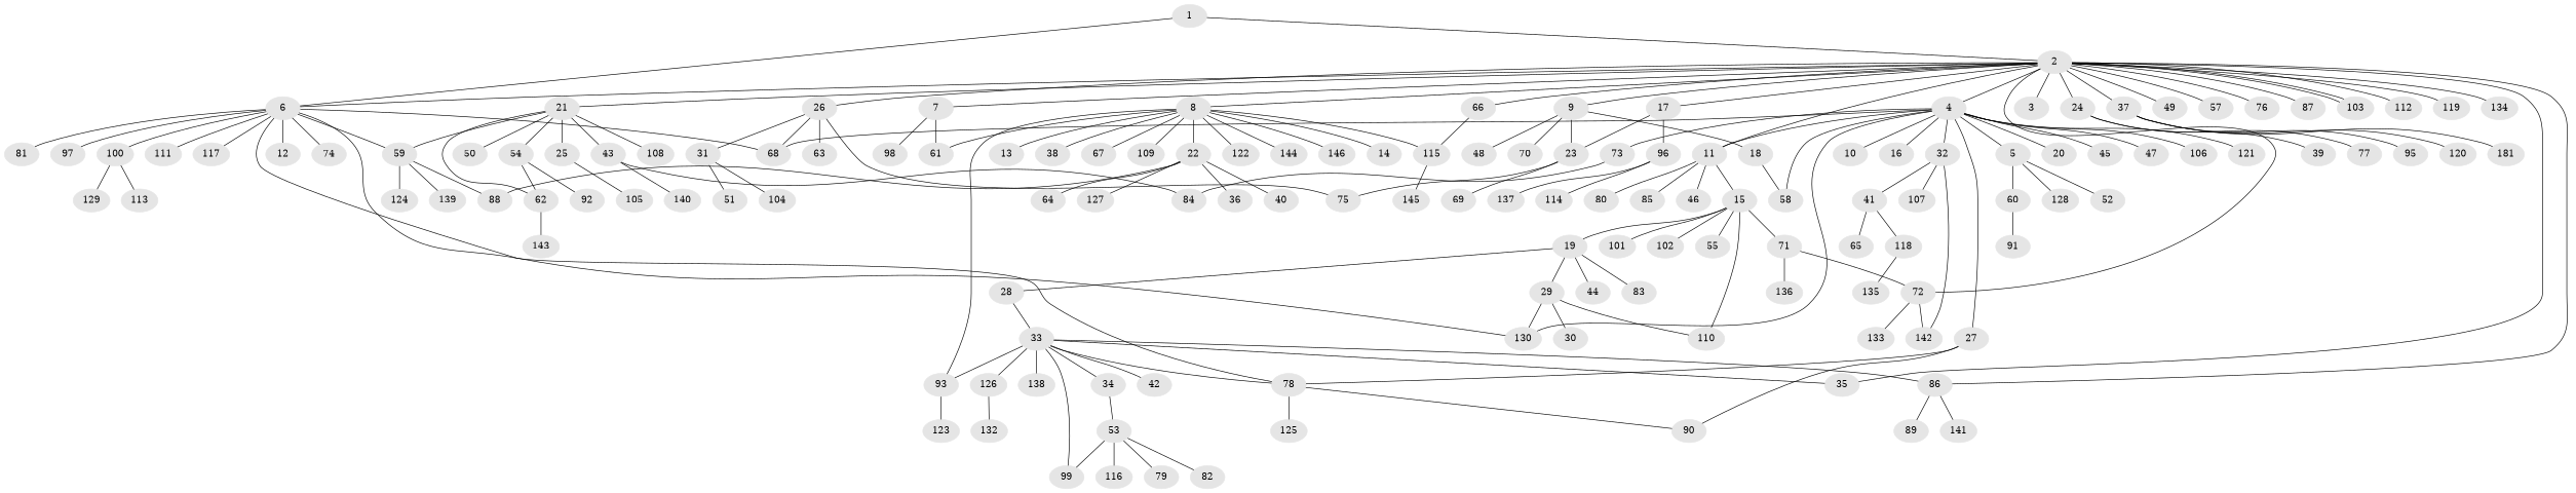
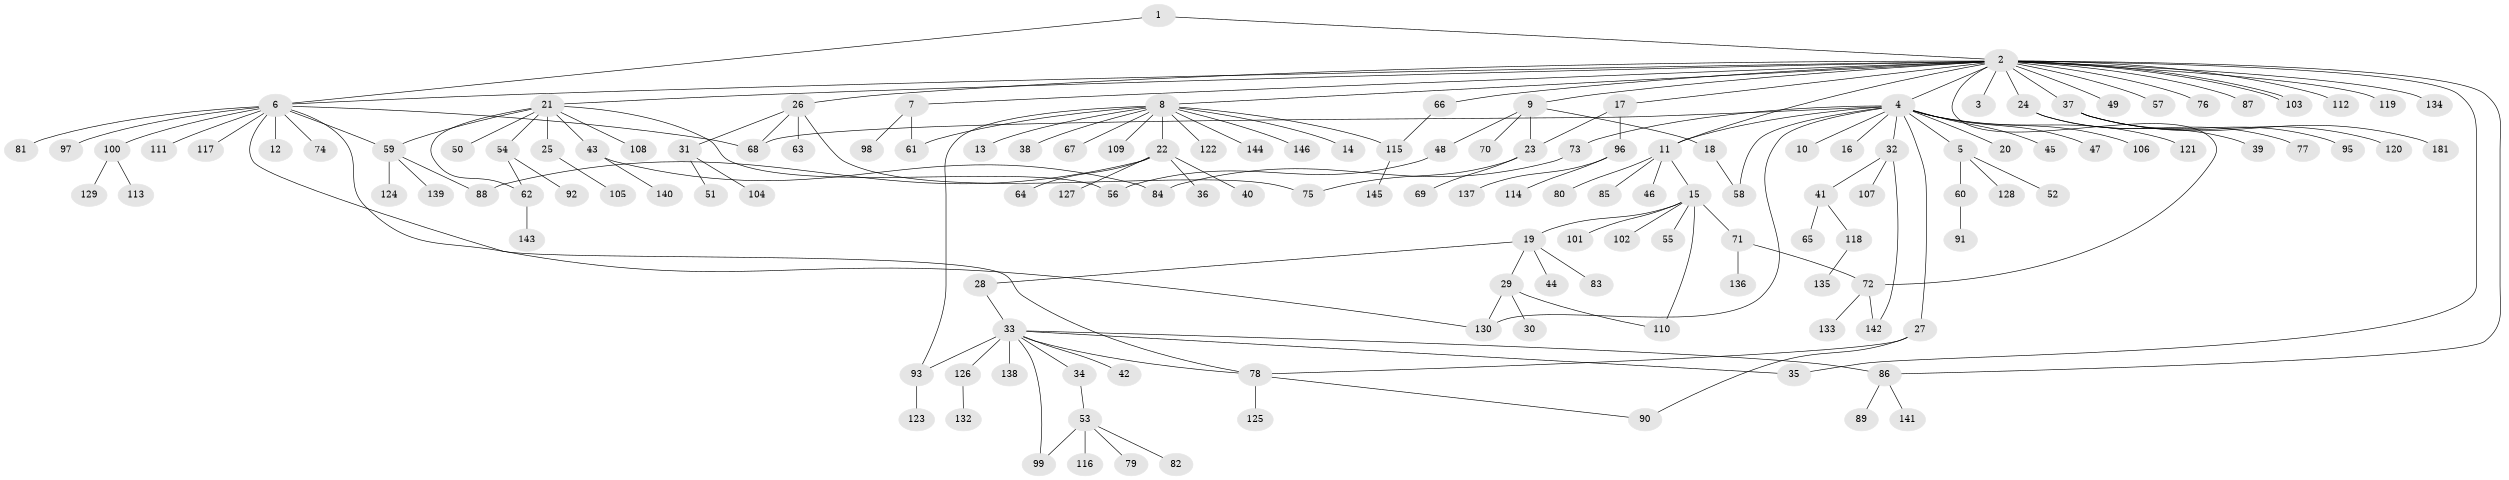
  graph {
    node [color=gray90 style=filled]
    1
    2
    6
    3
    4
    7
    8
    9
    11
    17
    21
    24
    26
    35
    37
    49
    57
    66
    72
    76
    86
    87
    103
    112
    119
    134
    68
    130
    12
    59
    74
    78
    81
    97
    100
    111
    117
    5
    10
    16
    20
    27
    32
    45
    47
    58
    73
    106
    121
    61
    98
    13
    14
    22
    38
    67
    93
    109
    115
    122
    144
    146
    18
    23
    48
    70
    15
    46
    80
    85
    96
    25
    43
    50
    54
+   56
    62
    108
    39
    77
    75
    31
    63
    95
    120
    n86 [label=181]
    142
    133
    89
    141
    52
    60
    128
    90
    41
    107
    84
    91
    88
    124
    139
    125
    113
    129
    36
    40
    64
    127
    123
    145
    69
    19
    55
    71
    101
    102
    110
    28
    29
    44
    83
    136
    114
    137
    33
    30
    105
    140
    92
    143
    51
    104
    34
    42
    99
    126
    138
    65
    118
    53
    132
    79
    82
    116
    135
    1 -- 2
    1 -- 6
    2 -- 6
    2 -- 3
    2 -- 4
    2 -- 7
    2 -- 8
    2 -- 9
    2 -- 11
    2 -- 17
    2 -- 21
    2 -- 24
    2 -- 26
    2 -- 35
    2 -- 37
    2 -- 49
    2 -- 57
    2 -- 66
    2 -- 72
    2 -- 76
    2 -- 86
    2 -- 87
    2 -- 103
    2 -- 103
    2 -- 112
    2 -- 119
    2 -- 134
    6 -- 68
    6 -- 130
    6 -- 12
    6 -- 59
    6 -- 74
    6 -- 78
    6 -- 81
    6 -- 97
    6 -- 100
    6 -- 111
    6 -- 117
    4 -- 11
    4 -- 68
    4 -- 130
    4 -- 5
    4 -- 10
    4 -- 16
    4 -- 20
    4 -- 27
    4 -- 32
    4 -- 45
    4 -- 47
    4 -- 58
    4 -- 73
    4 -- 106
    4 -- 121
    7 -- 61
    7 -- 98
    8 -- 61
    8 -- 13
    8 -- 14
    8 -- 22
    8 -- 38
    8 -- 67
    8 -- 93
    8 -- 109
    8 -- 115
    8 -- 122
    8 -- 144
    8 -- 146
    9 -- 18
    9 -- 23
    9 -- 48
    9 -- 70
    11 -- 15
    11 -- 46
    11 -- 80
    11 -- 85
    17 -- 23
    17 -- 96
    21 -- 59
    21 -- 25
    21 -- 43
    21 -- 50
    21 -- 54
+   21 -- 56
    21 -- 62
    21 -- 108
    24 -- 39
    24 -- 77
    26 -- 68
    26 -- 75
    26 -- 31
    26 -- 63
    37 -- 95
    37 -- 120
    37 -- n86
    66 -- 115
    72 -- 142
    72 -- 133
    86 -- 89
    86 -- 141
    59 -- 88
    59 -- 124
    59 -- 139
    78 -- 90
    78 -- 125
    100 -- 113
    100 -- 129
    5 -- 52
    5 -- 60
    5 -- 128
    27 -- 78
    27 -- 90
    32 -- 142
    32 -- 41
    32 -- 107
    73 -- 84
    22 -- 88
    22 -- 36
    22 -- 40
    22 -- 64
    22 -- 127
    93 -- 123
    115 -- 145
    18 -- 58
    23 -- 75
    23 -- 69
+   48 -- 56
    15 -- 19
    15 -- 55
    15 -- 71
    15 -- 101
    15 -- 102
    15 -- 110
    96 -- 114
    96 -- 137
    25 -- 105
    43 -- 84
    43 -- 140
    54 -- 62
    54 -- 92
    62 -- 143
    31 -- 51
    31 -- 104
    60 -- 91
    41 -- 65
    41 -- 118
    19 -- 28
    19 -- 29
    19 -- 44
    19 -- 83
    71 -- 72
    71 -- 136
    28 -- 33
    29 -- 130
    29 -- 110
    29 -- 30
    33 -- 35
    33 -- 86
    33 -- 78
    33 -- 93
    33 -- 34
    33 -- 42
    33 -- 99
    33 -- 126
    33 -- 138
    34 -- 53
    126 -- 132
    118 -- 135
    53 -- 99
    53 -- 79
    53 -- 82
    53 -- 116
  }
